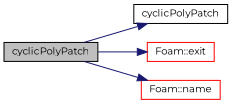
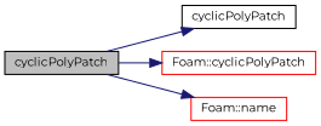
  digraph {
    rankdir=LR
    fontname=Montserrat
    node [color=black fontname=Montserrat fontsize=10 shape=record]
    edge [color=midnightblue fontname=Montserrat fontsize=10 labelfontname=Helvetica labelfontsize=10 style=solid]
    n1 [fillcolor=grey75 fontcolor=black height=0.2 label=cyclicPolyPatch style=filled width=0.4]
    n2 [height=0.2 label=cyclicPolyPatch width=0.4]
-   n3 [color=red height=0.2 label="Foam::exit" width=0.4]
+   n3 [color=red height=0.2 label="Foam::cyclicPolyPatch" width=0.4]
    n4 [color=red height=0.2 label="Foam::name" width=0.4]
    n1 -> n2
    n1 -> n3
    n1 -> n4
  }
